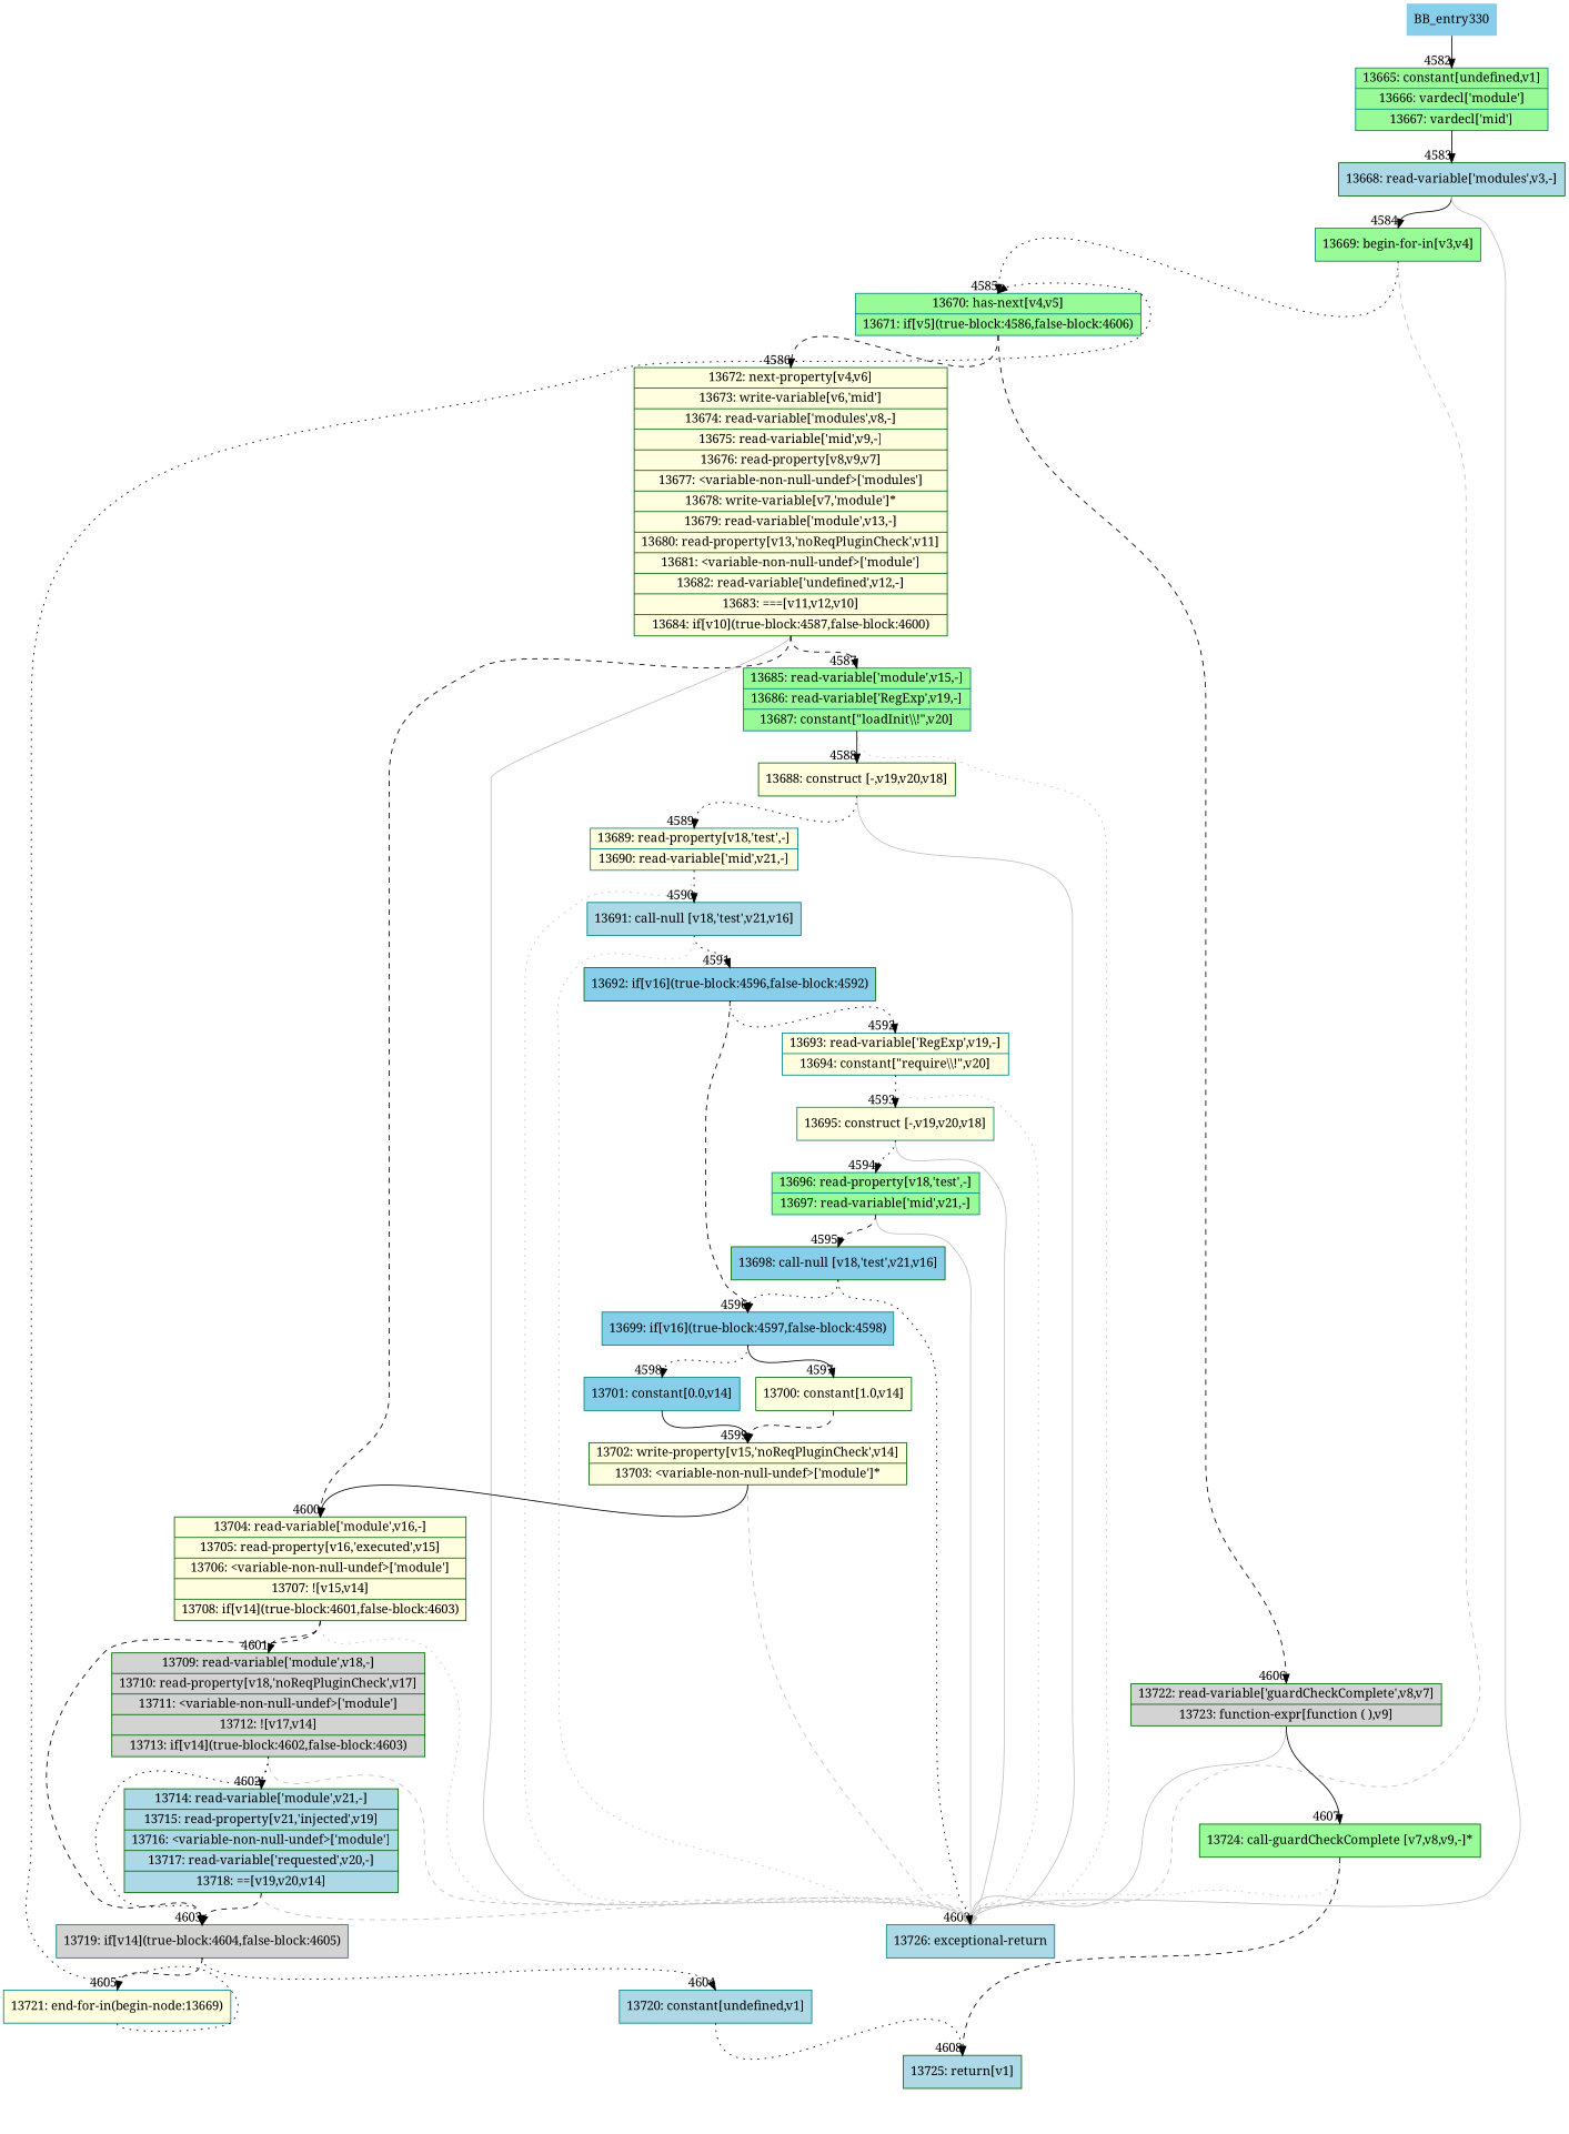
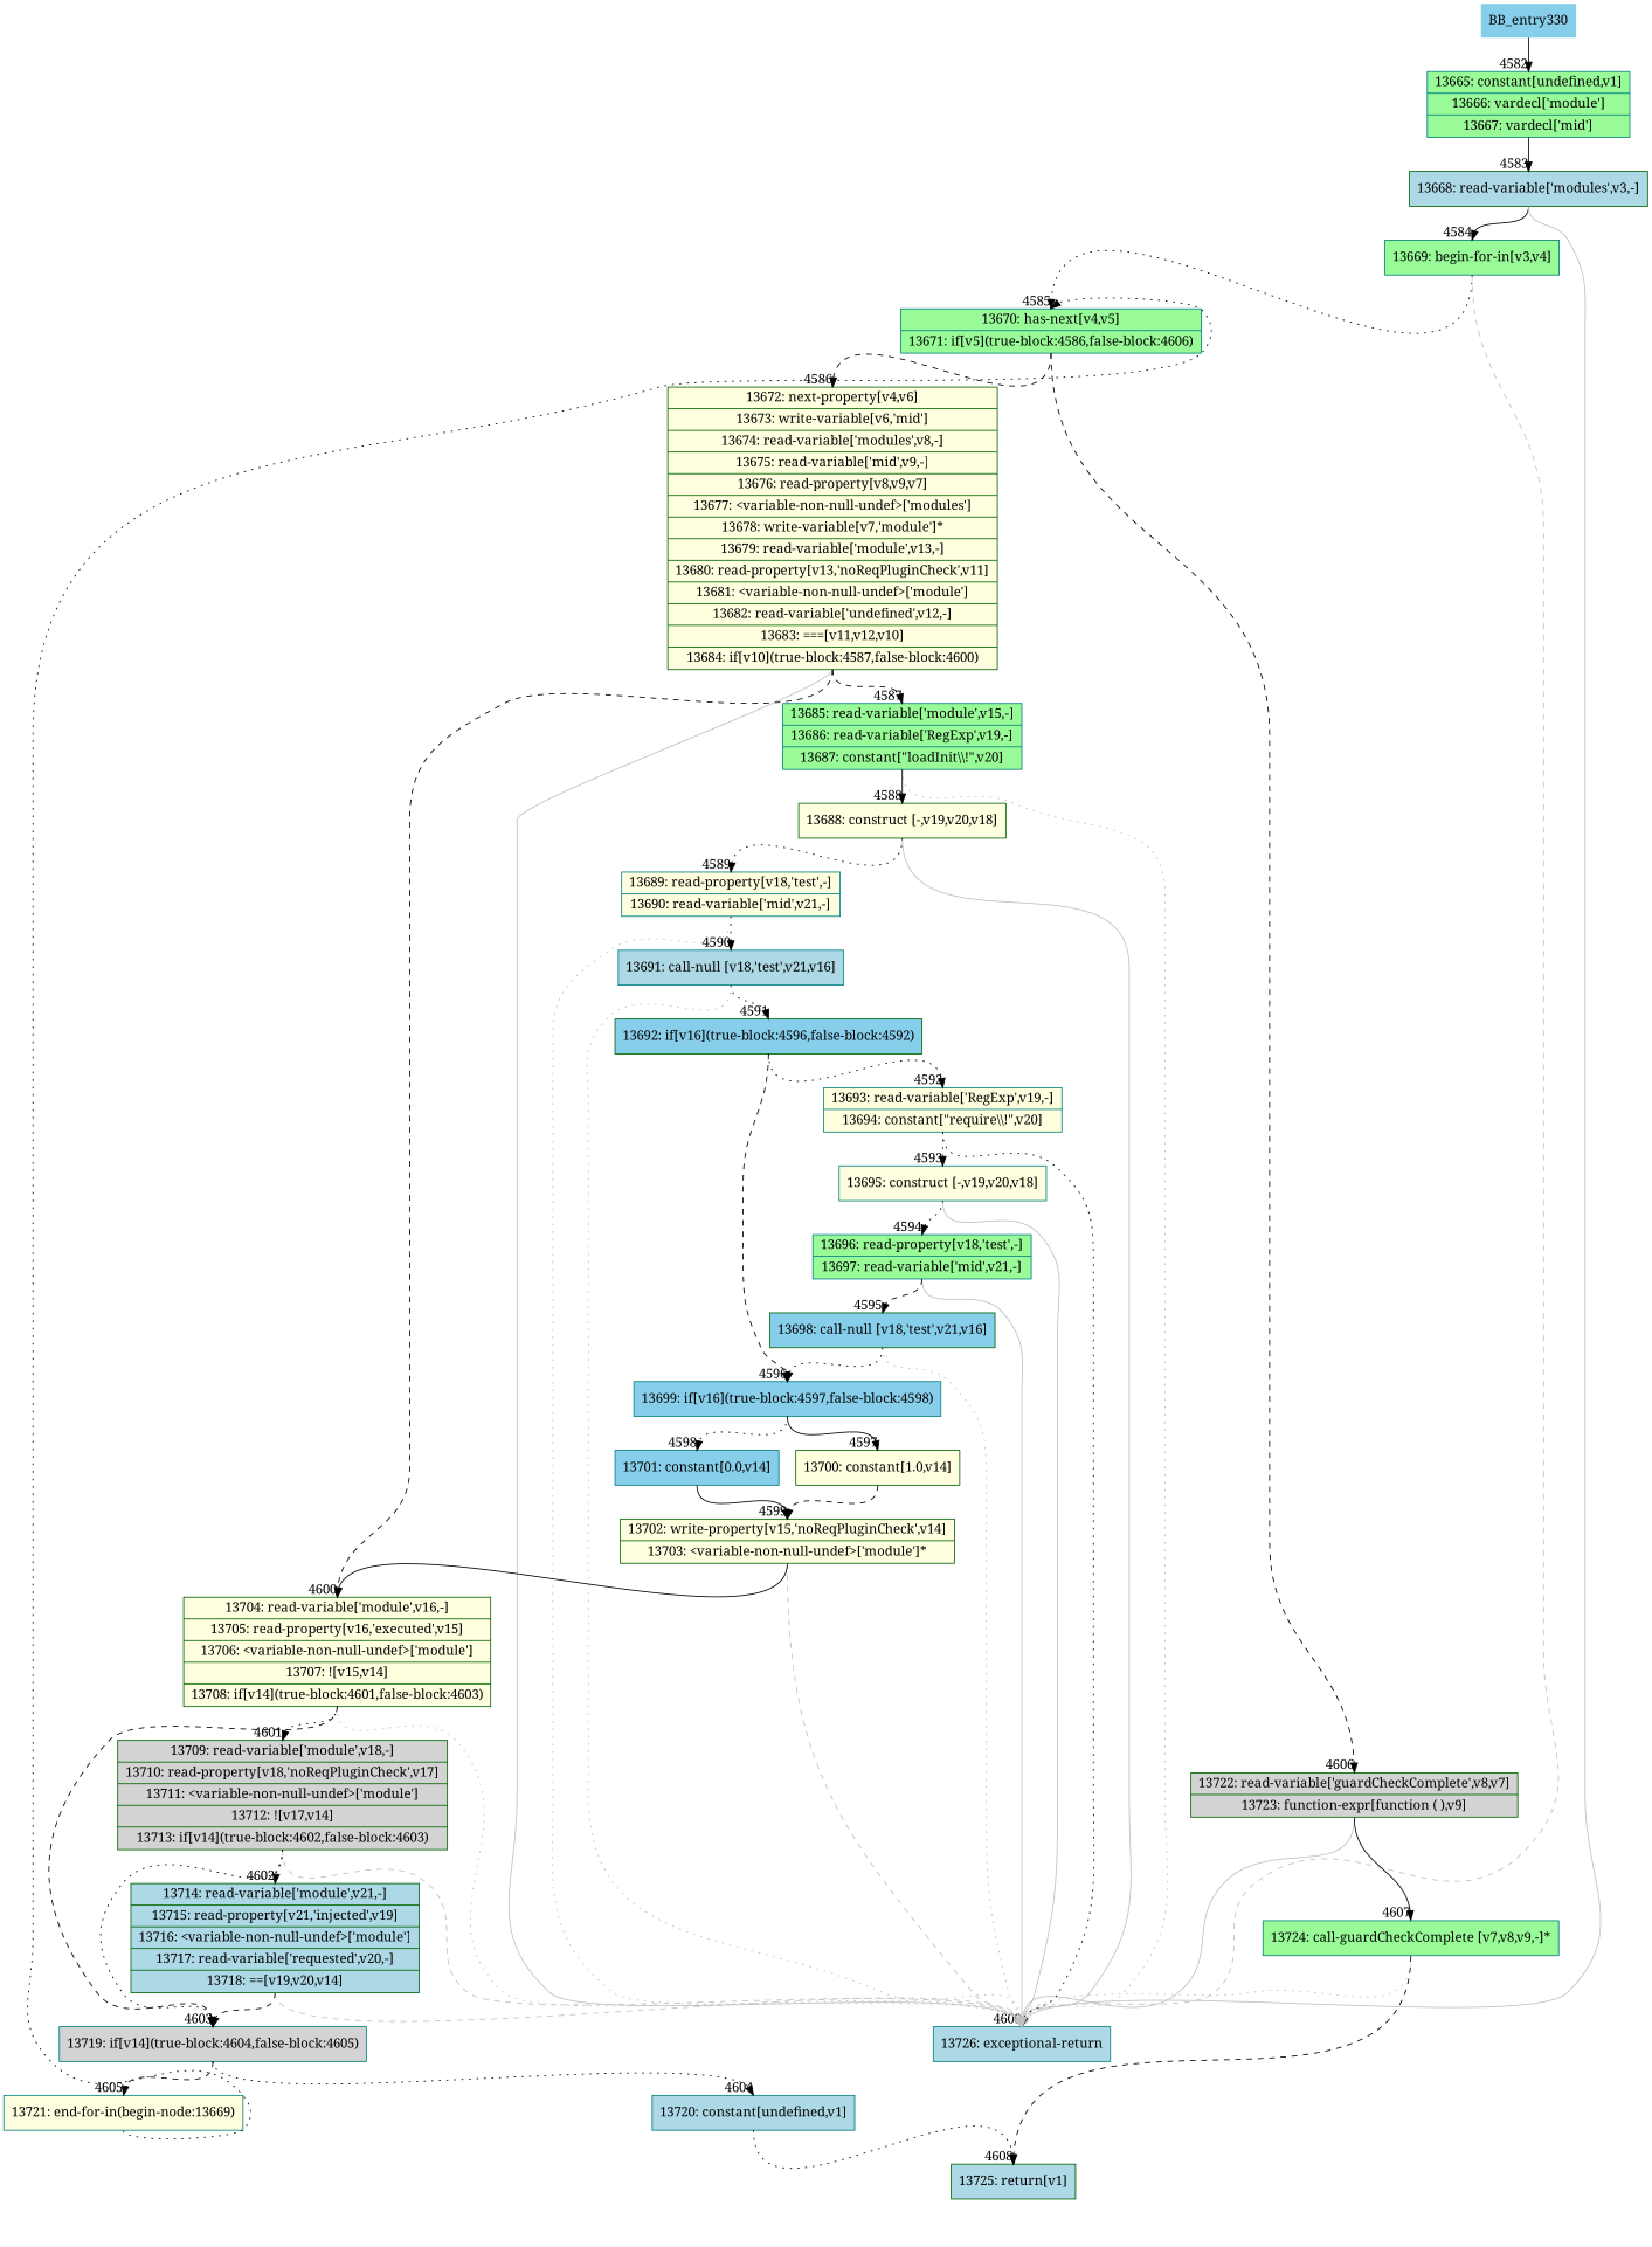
  digraph {
    fontname="Noto Serif"
    rankdir=TD
    node [color=teal fillcolor=lightyellow fontname="Noto Serif" shape=record style=filled]
    edge [fontname="Noto Serif" headport=n style=dotted tailport=s]
    n1 [color=darkgreen fillcolor=skyblue label=BB_entry330 shape=none]
    n2 [fillcolor=palegreen label="{13665: constant[undefined,v1]|13666: vardecl['module']|13667: vardecl['mid']}"]
    n3 [color=darkgreen fillcolor=lightblue label="{13668: read-variable['modules',v3,-]}"]
    n4 [fillcolor=palegreen label="{13669: begin-for-in[v3,v4]}"]
    n5 [fillcolor=lightblue label="{13726: exceptional-return}"]
    n6 [fillcolor=palegreen label="{13670: has-next[v4,v5]|13671: if[v5](true-block:4586,false-block:4606)}"]
    n7 [color=darkgreen label="{13672: next-property[v4,v6]|13673: write-variable[v6,'mid']|13674: read-variable['modules',v8,-]|13675: read-variable['mid',v9,-]|13676: read-property[v8,v9,v7]|13677: \<variable-non-null-undef\>['modules']|13678: write-variable[v7,'module']*|13679: read-variable['module',v13,-]|13680: read-property[v13,'noReqPluginCheck',v11]|13681: \<variable-non-null-undef\>['module']|13682: read-variable['undefined',v12,-]|13683: ===[v11,v12,v10]|13684: if[v10](true-block:4587,false-block:4600)}"]
    n8 [color=darkgreen fillcolor=lightgrey label="{13722: read-variable['guardCheckComplete',v8,v7]|13723: function-expr[function ( ),v9]}"]
    n9 [fillcolor=palegreen label="{13685: read-variable['module',v15,-]|13686: read-variable['RegExp',v19,-]|13687: constant[\"loadInit\\\\!\",v20]}"]
    n10 [color=darkgreen label="{13704: read-variable['module',v16,-]|13705: read-property[v16,'executed',v15]|13706: \<variable-non-null-undef\>['module']|13707: ![v15,v14]|13708: if[v14](true-block:4601,false-block:4603)}"]
-   n11 [color=darkgreen fillcolor=palegreen label="{13724: call-guardCheckComplete [v7,v8,v9,-]*}"]
+   n11 [fillcolor=palegreen label="{13724: call-guardCheckComplete [v7,v8,v9,-]*}"]
    n12 [color=darkgreen label="{13688: construct [-,v19,v20,v18]}"]
    n13 [fillcolor=lightgrey label="{13719: if[v14](true-block:4604,false-block:4605)}"]
    n14 [color=darkgreen fillcolor=lightgrey label="{13709: read-variable['module',v18,-]|13710: read-property[v18,'noReqPluginCheck',v17]|13711: \<variable-non-null-undef\>['module']|13712: ![v17,v14]|13713: if[v14](true-block:4602,false-block:4603)}"]
    n15 [color=darkgreen fillcolor=lightblue label="{13725: return[v1]}"]
    n16 [label="{13689: read-property[v18,'test',-]|13690: read-variable['mid',v21,-]}"]
    n17 [fillcolor=lightblue label="{13720: constant[undefined,v1]}"]
    n18 [label="{13721: end-for-in(begin-node:13669)}"]
    n19 [color=darkgreen fillcolor=lightblue label="{13714: read-variable['module',v21,-]|13715: read-property[v21,'injected',v19]|13716: \<variable-non-null-undef\>['module']|13717: read-variable['requested',v20,-]|13718: ==[v19,v20,v14]}"]
    n20 [fillcolor=lightblue label="{13691: call-null [v18,'test',v21,v16]}"]
    n21 [color=darkgreen fillcolor=skyblue label="{13692: if[v16](true-block:4596,false-block:4592)}"]
    n22 [fillcolor=skyblue label="{13699: if[v16](true-block:4597,false-block:4598)}"]
    n23 [label="{13693: read-variable['RegExp',v19,-]|13694: constant[\"require\\\\!\",v20]}"]
    n24 [color=darkgreen label="{13700: constant[1.0,v14]}"]
    n25 [fillcolor=skyblue label="{13701: constant[0.0,v14]}"]
    n26 [label="{13695: construct [-,v19,v20,v18]}"]
    n27 [color=darkgreen label="{13702: write-property[v15,'noReqPluginCheck',v14]|13703: \<variable-non-null-undef\>['module']*}"]
    n28 [fillcolor=palegreen label="{13696: read-property[v18,'test',-]|13697: read-variable['mid',v21,-]}"]
    n29 [color=darkgreen fillcolor=skyblue label="{13698: call-null [v18,'test',v21,v16]}"]
    n1 -> n2 [headlabel="    4582" style=solid]
    n2 -> n3 [headlabel="      4583" style=solid]
    n3 -> n4 [headlabel="      4584" style=solid]
    n3 -> n5 [color=gray headlabel="      4609" style=solid]
    n4 -> n5 [color=gray style=dashed]
    n4 -> n6 [headlabel="      4585"]
    n6 -> n7 [headlabel="      4586" style=dashed]
    n6 -> n8 [headlabel="      4606" style=dashed]
    n7 -> n5 [color=gray style=solid]
    n7 -> n9 [headlabel="      4587" style=dashed]
    n7 -> n10 [headlabel="      4600" style=dashed]
    n8 -> n5 [color=gray style=solid]
    n8 -> n11 [headlabel="      4607" style=solid]
    n9 -> n5 [color=gray]
    n9 -> n12 [headlabel="      4588" style=solid]
    n10 -> n5 [color=gray]
    n10 -> n13 [headlabel="      4603" style=dashed]
-   n10 -> n14 [headlabel="      4601" style=dashed]
+   n10 -> n14 [headlabel="      4601"]
    n11 -> n5 [color=gray]
    n11 -> n15 [style=dashed]
    n12 -> n5 [color=gray style=solid]
    n12 -> n16 [headlabel="      4589"]
    n13 -> n17 [headlabel="      4604"]
    n13 -> n18 [headlabel="      4605" style=dashed]
    n14 -> n5 [color=gray style=dashed]
    n14 -> n13
    n14 -> n19 [headlabel="      4602"]
    n16 -> n5 [color=gray]
    n16 -> n20 [headlabel="      4590"]
    n17 -> n15 [headlabel="      4608"]
    n18 -> n6
    n19 -> n5 [color=gray style=dashed]
    n19 -> n13 [style=dashed]
    n20 -> n5 [color=gray]
    n20 -> n21 [headlabel="      4591"]
    n21 -> n22 [headlabel="      4596" style=dashed]
    n21 -> n23 [headlabel="      4592"]
    n22 -> n24 [headlabel="      4597" style=solid]
    n22 -> n25 [headlabel="      4598"]
-   n23 -> n5 [color=gray]
+   n23 -> n5 [color=black]
    n23 -> n26 [headlabel="      4593"]
    n24 -> n27 [headlabel="      4599" style=dashed]
    n25 -> n27 [style=solid]
    n26 -> n5 [color=gray style=solid]
    n26 -> n28 [headlabel="      4594"]
    n27 -> n5 [color=gray style=dashed]
    n27 -> n10 [style=solid]
    n28 -> n5 [color=gray style=solid]
    n28 -> n29 [headlabel="      4595" style=dashed]
-   n29 -> n5 [color=black]
+   n29 -> n5 [color=gray]
    n29 -> n22
  }
